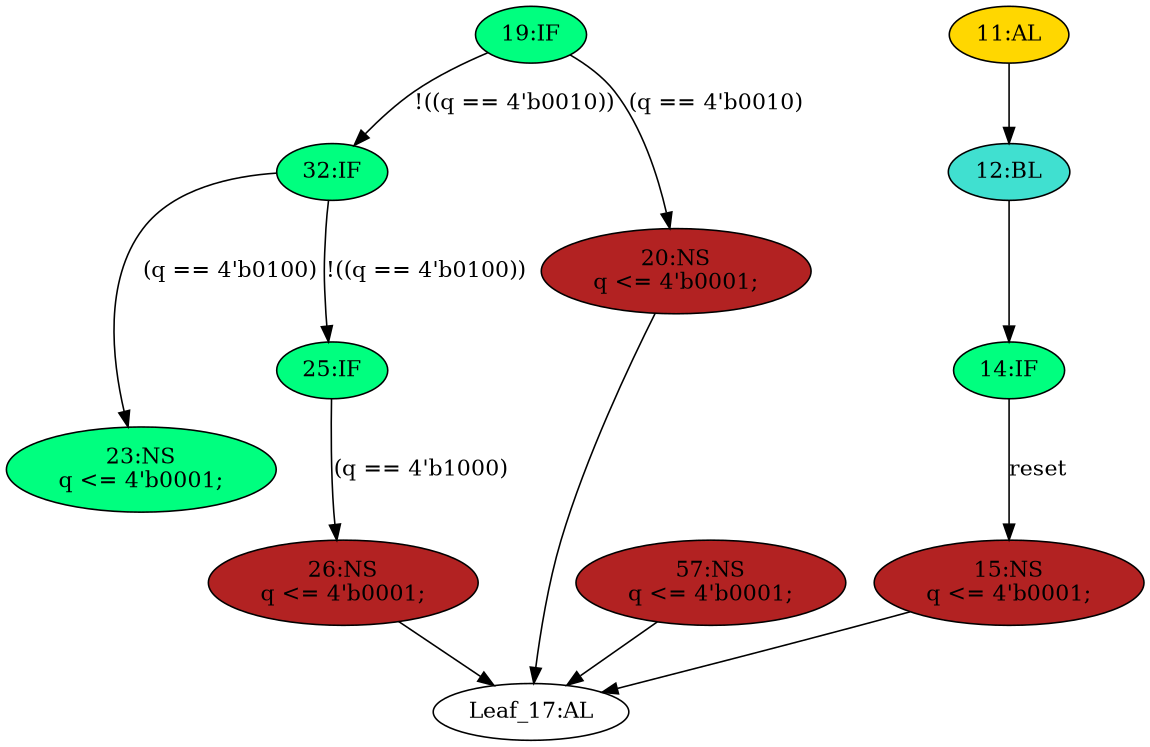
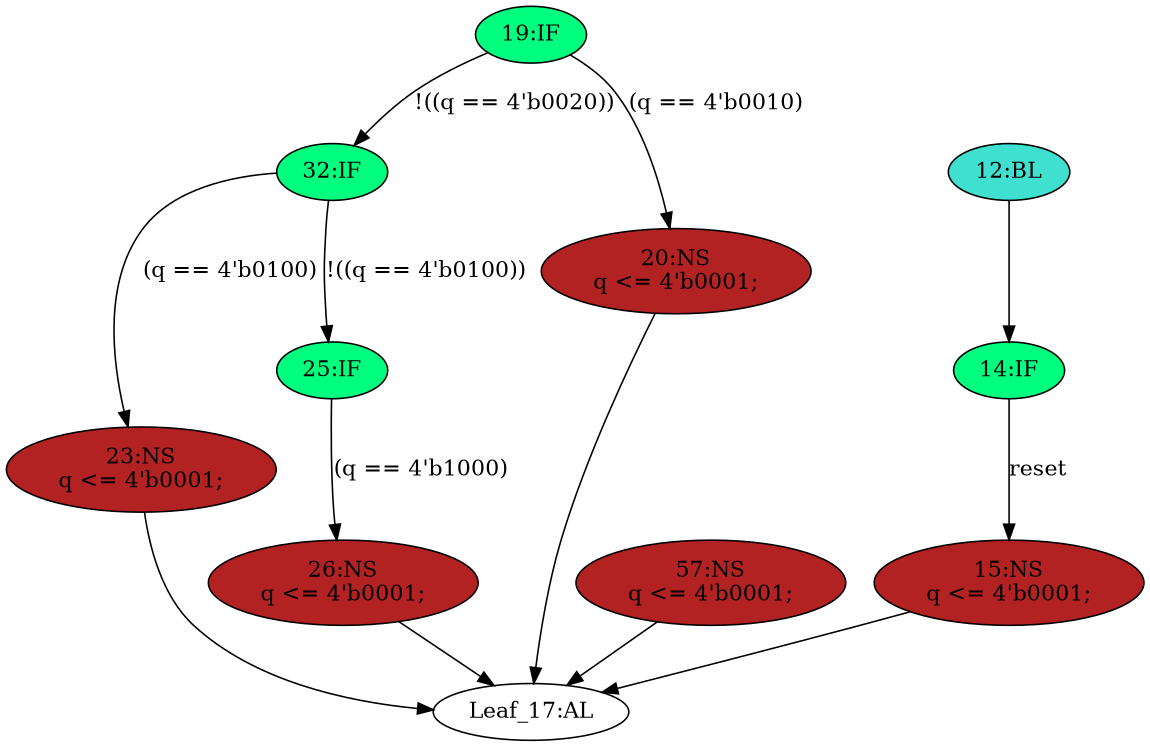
  strict digraph {
    node [fillcolor=firebrick statements="[]" style=filled typ=NonblockingSubstitution]
    edge [cond="[]" lineno=None]
    n1 [ast="<pyverilog.vparser.ast.IfStatement object at 0x7f0f076fe6d0>" fillcolor=springgreen label="19:IF" typ=IfStatement]
    n2 [ast="<pyverilog.vparser.ast.IfStatement object at 0x7f0f076fe710>" fillcolor=springgreen label="32:IF" typ=IfStatement]
    n3 [ast="<pyverilog.vparser.ast.NonblockingSubstitution object at 0x7f0f076fec10>" label="20:NS\nq <= 4'b0001;" statements="[<pyverilog.vparser.ast.NonblockingSubstitution object at 0x7f0f076fec10>]"]
    n4 [ast="<pyverilog.vparser.ast.NonblockingSubstitution object at 0x7f0f076fee10>" label="57:NS\nq <= 4'b0001;" statements="[<pyverilog.vparser.ast.NonblockingSubstitution object at 0x7f0f076fee10>]"]
    n5 [def_var="['q']" label="Leaf_17:AL" fillcolor="" statements="" style="" typ=""]
-   n6 [ast="<pyverilog.vparser.ast.NonblockingSubstitution object at 0x7f0f076fea10>" fillcolor=springgreen label="23:NS\nq <= 4'b0001;" statements="[<pyverilog.vparser.ast.NonblockingSubstitution object at 0x7f0f076fea10>]"]
+   n6 [ast="<pyverilog.vparser.ast.NonblockingSubstitution object at 0x7f0f076fea10>" label="23:NS\nq <= 4'b0001;" statements="[<pyverilog.vparser.ast.NonblockingSubstitution object at 0x7f0f076fea10>]"]
    n7 [ast="<pyverilog.vparser.ast.IfStatement object at 0x7f0f076fe750>" fillcolor=springgreen label="25:IF" typ=IfStatement]
    n8 [ast="<pyverilog.vparser.ast.NonblockingSubstitution object at 0x7f0f076fe7d0>" label="26:NS\nq <= 4'b0001;" statements="[<pyverilog.vparser.ast.NonblockingSubstitution object at 0x7f0f076fe7d0>]"]
-   n9 [ast="<pyverilog.vparser.ast.Always object at 0x7f0f06f99290>" clk_sens=True fillcolor=gold label="11:AL" sens="['clk', 'reset']" typ=Always use_var="['reset', 'q']"]
    n10 [ast="<pyverilog.vparser.ast.Block object at 0x7f0f06f99250>" fillcolor=turquoise label="12:BL" typ=Block]
    n11 [ast="<pyverilog.vparser.ast.IfStatement object at 0x7f0f06f99090>" fillcolor=springgreen label="14:IF" typ=IfStatement]
    n12 [ast="<pyverilog.vparser.ast.NonblockingSubstitution object at 0x7f0f06f990d0>" label="15:NS\nq <= 4'b0001;" statements="[<pyverilog.vparser.ast.NonblockingSubstitution object at 0x7f0f06f990d0>]"]
-   n1 -> n2 [cond="['q']" label="!((q == 4'b0010))" lineno=19]
+   n1 -> n2 [cond="['q']" label="!((q == 4'b0020))" lineno=19]
    n1 -> n3 [cond="['q']" label="(q == 4'b0010)" lineno=19]
    n2 -> n6 [cond="['q']" label="(q == 4'b0100)" lineno=22]
    n2 -> n7 [cond="['q']" label="!((q == 4'b0100))" lineno=22]
    n3 -> n5
    n4 -> n5
+   n6 -> n5
    n7 -> n8 [cond="['q']" label="(q == 4'b1000)" lineno=25]
    n8 -> n5
-   n9 -> n10
    n10 -> n11
    n11 -> n12 [cond="['reset']" label=reset lineno=14]
    n12 -> n5
  }
